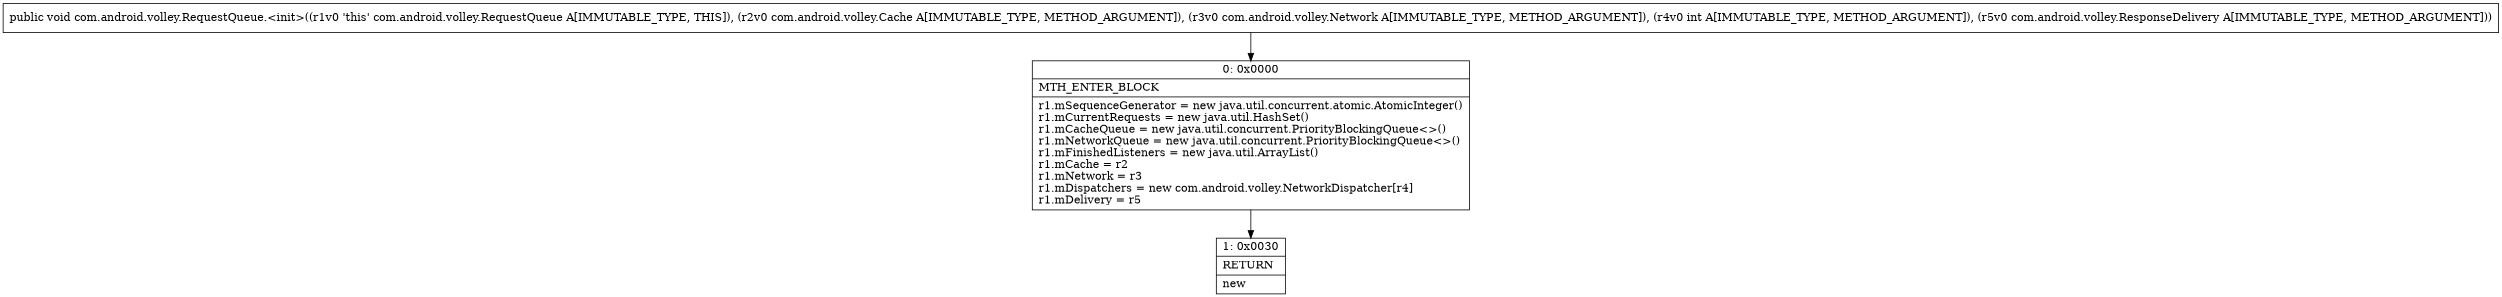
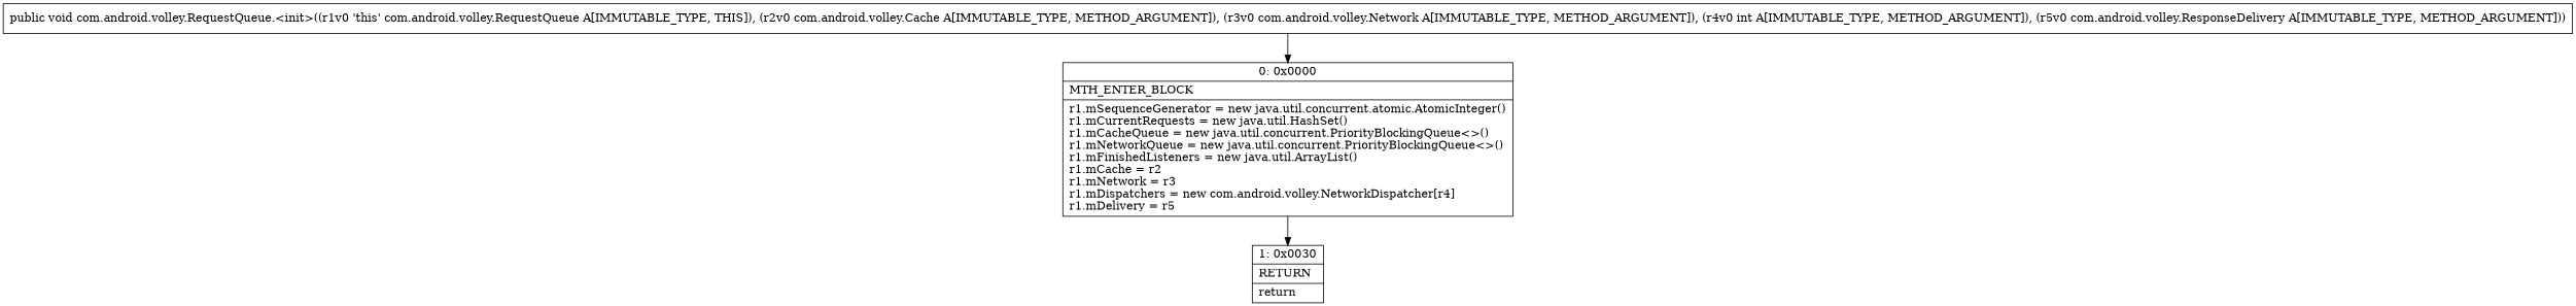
  digraph {
    node [shape=record]
    n1 [label="{0\:\ 0x0000|MTH_ENTER_BLOCK\l|r1.mSequenceGenerator = new java.util.concurrent.atomic.AtomicInteger()\lr1.mCurrentRequests = new java.util.HashSet()\lr1.mCacheQueue = new java.util.concurrent.PriorityBlockingQueue\<\>()\lr1.mNetworkQueue = new java.util.concurrent.PriorityBlockingQueue\<\>()\lr1.mFinishedListeners = new java.util.ArrayList()\lr1.mCache = r2\lr1.mNetwork = r3\lr1.mDispatchers = new com.android.volley.NetworkDispatcher[r4]\lr1.mDelivery = r5\l}"]
-   n2 [label="{1\:\ 0x0030|RETURN\l|new\l}"]
+   n2 [label="{1\:\ 0x0030|RETURN\l|return\l}"]
    n3 [label="{public void com.android.volley.RequestQueue.\<init\>((r1v0 'this' com.android.volley.RequestQueue A[IMMUTABLE_TYPE, THIS]), (r2v0 com.android.volley.Cache A[IMMUTABLE_TYPE, METHOD_ARGUMENT]), (r3v0 com.android.volley.Network A[IMMUTABLE_TYPE, METHOD_ARGUMENT]), (r4v0 int A[IMMUTABLE_TYPE, METHOD_ARGUMENT]), (r5v0 com.android.volley.ResponseDelivery A[IMMUTABLE_TYPE, METHOD_ARGUMENT])) }"]
    n1 -> n2
    n3 -> n1
  }
